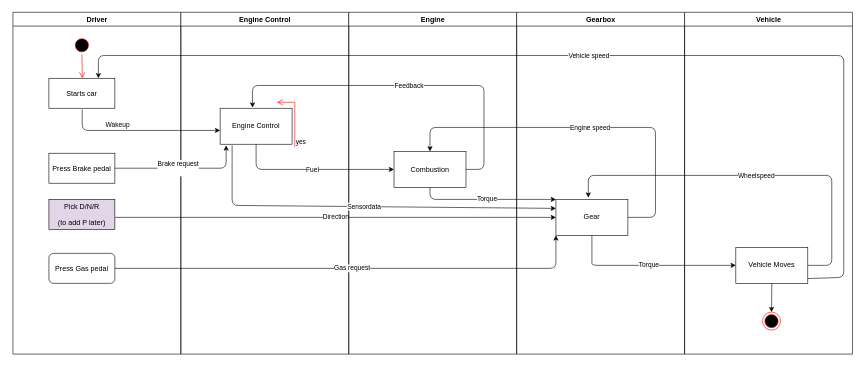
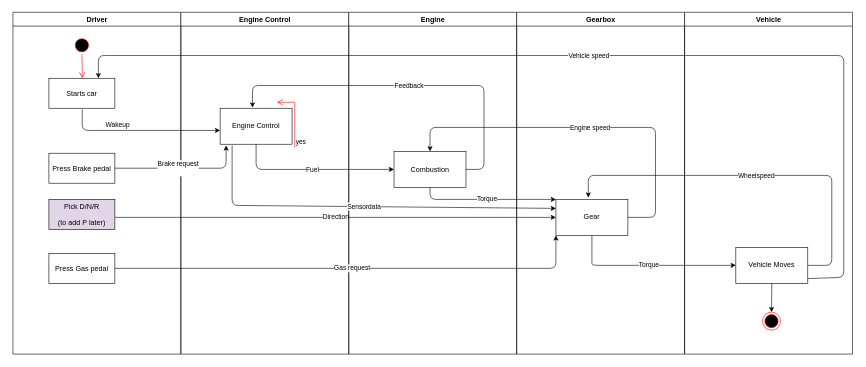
  <mxCell id="0" />
  <mxCell id="1" parent="0" />
  <mxCell id="2" value="Driver" style="swimlane;whiteSpace=wrap" parent="1" vertex="1"><mxGeometry x="20.5" y="20" width="280" height="570" as="geometry" /></mxCell>
  <mxCell id="3" value="" style="ellipse;shape=startState;fillColor=#000000;strokeColor=#ff0000;" parent="2" vertex="1"><mxGeometry x="100" y="40" width="30" height="30" as="geometry" /></mxCell>
  <mxCell id="4" value="" style="edgeStyle=elbowEdgeStyle;elbow=horizontal;verticalAlign=bottom;endArrow=open;endSize=8;strokeColor=#FF0000;endFill=1;rounded=0" parent="2" source="3" target="5" edge="1"><mxGeometry x="100" y="40" as="geometry"><mxPoint x="115" y="110" as="targetPoint" /></mxGeometry></mxCell>
  <mxCell id="5" value="Starts car" style="" parent="2" vertex="1"><mxGeometry x="60" y="110" width="110" height="50" as="geometry" /></mxCell>
  <mxCell id="6" value="Pick D/N/R &#10;&#10;(to add P later)" style="fillColor=#e1d5e7;" parent="2" vertex="1"><mxGeometry x="60" y="312" width="110" height="50" as="geometry" /></mxCell>
- <mxCell id="7" value="Press Gas pedal" style="rounded=1;" parent="2" vertex="1"><mxGeometry x="60" y="402" width="110" height="50" as="geometry" /></mxCell>
+ <mxCell id="7" value="Press Gas pedal" style="" parent="2" vertex="1"><mxGeometry x="60" y="402" width="110" height="50" as="geometry" /></mxCell>
  <mxCell id="8" value="Wakeup" style="endArrow=classic;html=1;entryX=0;entryY=0.5;entryDx=0;entryDy=0;" edge="1" parent="2"><mxGeometry x="-0.288" y="10" relative="1" as="geometry"><mxPoint x="115.5" y="162" as="sourcePoint" /><mxPoint x="345.5" y="197" as="targetPoint" /><Array as="points"><mxPoint x="115.5" y="197" /></Array><mxPoint as="offset" /></mxGeometry></mxCell>
  <mxCell id="9" value="Direction" style="endArrow=classic;html=1;entryX=0;entryY=0.5;entryDx=0;entryDy=0;" edge="1" parent="2" target="20"><mxGeometry relative="1" as="geometry"><mxPoint x="170.5" y="342" as="sourcePoint" /><mxPoint x="270" y="346.5" as="targetPoint" /></mxGeometry></mxCell>
  <mxCell id="10" value="Press Brake pedal" style="" vertex="1" parent="2"><mxGeometry x="60" y="235" width="110" height="50" as="geometry" /></mxCell>
  <mxCell id="11" value="Engine Control" style="swimlane;whiteSpace=wrap" parent="1" vertex="1"><mxGeometry x="300.5" y="20" width="280" height="570" as="geometry" /></mxCell>
  <mxCell id="12" value="yes" style="edgeStyle=elbowEdgeStyle;elbow=horizontal;align=left;verticalAlign=bottom;endArrow=open;endSize=8;strokeColor=#FF0000;exitX=0.5;exitY=0;endFill=1;rounded=0;entryX=0.75;entryY=0.5;entryPerimeter=0" parent="11" edge="1"><mxGeometry x="-1" relative="1" as="geometry"><mxPoint x="160" y="150" as="targetPoint" /><Array as="points"><mxPoint x="190" y="180" /></Array><mxPoint x="190" y="225" as="sourcePoint" /></mxGeometry></mxCell>
  <mxCell id="13" value="no" style="edgeStyle=elbowEdgeStyle;elbow=horizontal;align=left;verticalAlign=top;endArrow=open;endSize=8;strokeColor=#FF0000;endFill=1;rounded=0" parent="11" edge="1"><mxGeometry x="-1" relative="1" as="geometry"><mxPoint x="190.5" y="325" as="targetPoint" /></mxGeometry></mxCell>
  <mxCell id="14" value="Engine Control" style="rounded=0;whiteSpace=wrap;html=1;" vertex="1" parent="11"><mxGeometry x="65.5" y="160" width="120" height="60" as="geometry" /></mxCell>
  <mxCell id="15" value="Engine" style="swimlane;whiteSpace=wrap" parent="1" vertex="1"><mxGeometry x="580.5" y="20" width="280" height="570" as="geometry" /></mxCell>
  <mxCell id="16" value="Combustion" style="rounded=0;whiteSpace=wrap;html=1;" vertex="1" parent="15"><mxGeometry x="75.5" y="232" width="120" height="60" as="geometry" /></mxCell>
  <mxCell id="17" value="" style="endArrow=classic;html=1;entryX=0.45;entryY=-0.017;entryDx=0;entryDy=0;entryPerimeter=0;" edge="1" parent="15" target="14"><mxGeometry relative="1" as="geometry"><mxPoint x="195.5" y="262" as="sourcePoint" /><mxPoint x="295.5" y="262" as="targetPoint" /><Array as="points"><mxPoint x="225.5" y="262" /><mxPoint x="225.5" y="122" /><mxPoint x="-160.5" y="122" /></Array></mxGeometry></mxCell>
  <mxCell id="18" value="Feedback" style="edgeLabel;resizable=0;html=1;align=center;verticalAlign=middle;" connectable="0" vertex="1" parent="17"><mxGeometry relative="1" as="geometry" /></mxCell>
  <mxCell id="19" value="Gearbox" style="swimlane;whiteSpace=wrap;startSize=23;" vertex="1" parent="1"><mxGeometry x="860.5" y="20" width="280" height="570" as="geometry" /></mxCell>
  <mxCell id="20" value="Gear" style="rounded=0;whiteSpace=wrap;html=1;" vertex="1" parent="19"><mxGeometry x="65.5" y="312" width="120" height="60" as="geometry" /></mxCell>
  <mxCell id="21" value="Torque" style="endArrow=classic;html=1;exitX=0.5;exitY=1;exitDx=0;exitDy=0;entryX=0;entryY=0;entryDx=0;entryDy=0;" edge="1" parent="19" target="20"><mxGeometry relative="1" as="geometry"><mxPoint x="-144.5" y="292" as="sourcePoint" /><mxPoint x="85.5" y="334" as="targetPoint" /><Array as="points"><mxPoint x="-144.5" y="312" /></Array></mxGeometry></mxCell>
  <mxCell id="22" value="Fuel" style="endArrow=classic;html=1;exitX=0.5;exitY=1;exitDx=0;exitDy=0;entryX=0;entryY=0.5;entryDx=0;entryDy=0;" edge="1" parent="1" source="14" target="16"><mxGeometry relative="1" as="geometry"><mxPoint x="199.5" y="165" as="sourcePoint" /><mxPoint x="375" y="220" as="targetPoint" /><Array as="points"><mxPoint x="426" y="282" /></Array></mxGeometry></mxCell>
  <mxCell id="23" value="Gas request" style="endArrow=classic;html=1;entryX=0;entryY=1;entryDx=0;entryDy=0;exitX=1;exitY=0.5;exitDx=0;exitDy=0;" edge="1" parent="1" source="7" target="20"><mxGeometry relative="1" as="geometry"><mxPoint x="200.5" y="452" as="sourcePoint" /><mxPoint x="936" y="454.52" as="targetPoint" /><Array as="points"><mxPoint x="926" y="447" /></Array></mxGeometry></mxCell>
  <mxCell id="24" value="Vehicle" style="swimlane;whiteSpace=wrap;startSize=23;" vertex="1" parent="1"><mxGeometry x="1140.5" y="20" width="280" height="570" as="geometry" /></mxCell>
  <mxCell id="25" value="" style="ellipse;shape=endState;fillColor=#000000;strokeColor=#ff0000" vertex="1" parent="24"><mxGeometry x="130" y="500" width="30" height="30" as="geometry" /></mxCell>
  <mxCell id="26" value="Vehicle Moves" style="rounded=0;whiteSpace=wrap;html=1;" vertex="1" parent="24"><mxGeometry x="85.5" y="392" width="120" height="60" as="geometry" /></mxCell>
  <mxCell id="27" value="" style="endArrow=classic;html=1;exitX=0.5;exitY=1;exitDx=0;exitDy=0;entryX=0.5;entryY=0;entryDx=0;entryDy=0;" edge="1" parent="24" source="26" target="25"><mxGeometry width="50" height="50" relative="1" as="geometry"><mxPoint x="-464.5" y="342" as="sourcePoint" /><mxPoint x="-414.5" y="292" as="targetPoint" /></mxGeometry></mxCell>
  <mxCell id="28" value="" style="endArrow=classic;html=1;entryX=0.45;entryY=-0.05;entryDx=0;entryDy=0;entryPerimeter=0;" edge="1" parent="24" target="20"><mxGeometry relative="1" as="geometry"><mxPoint x="205.5" y="422" as="sourcePoint" /><mxPoint x="305.5" y="422" as="targetPoint" /><Array as="points"><mxPoint x="245.5" y="422" /><mxPoint x="245.5" y="272" /><mxPoint x="-160.5" y="272" /></Array></mxGeometry></mxCell>
  <mxCell id="29" value="Wheelspeed" style="edgeLabel;resizable=0;html=1;align=center;verticalAlign=middle;" connectable="0" vertex="1" parent="28"><mxGeometry relative="1" as="geometry" /></mxCell>
  <mxCell id="30" value="&lt;div&gt;Torque&lt;/div&gt;" style="endArrow=classic;html=1;exitX=0.5;exitY=1;exitDx=0;exitDy=0;entryX=0;entryY=0.5;entryDx=0;entryDy=0;" edge="1" parent="1" source="20" target="26"><mxGeometry relative="1" as="geometry"><mxPoint x="1066" y="342" as="sourcePoint" /><mxPoint x="1166" y="342" as="targetPoint" /><Array as="points"><mxPoint x="986" y="432" /><mxPoint x="986" y="442" /></Array></mxGeometry></mxCell>
  <mxCell id="31" value="" style="endArrow=classic;html=1;entryX=0.5;entryY=0;entryDx=0;entryDy=0;exitX=1;exitY=0.5;exitDx=0;exitDy=0;" edge="1" parent="1" source="20" target="16"><mxGeometry relative="1" as="geometry"><mxPoint x="1052" y="362" as="sourcePoint" /><mxPoint x="686" y="249" as="targetPoint" /><Array as="points"><mxPoint x="1092" y="362" /><mxPoint x="1092" y="212" /><mxPoint x="716" y="212" /></Array></mxGeometry></mxCell>
  <mxCell id="32" value="Engine speed" style="edgeLabel;resizable=0;html=1;align=center;verticalAlign=middle;" connectable="0" vertex="1" parent="31"><mxGeometry relative="1" as="geometry" /></mxCell>
  <mxCell id="33" value="" style="endArrow=classic;html=1;entryX=0.75;entryY=0;entryDx=0;entryDy=0;exitX=1;exitY=0.867;exitDx=0;exitDy=0;exitPerimeter=0;" edge="1" parent="1" source="26" target="5"><mxGeometry relative="1" as="geometry"><mxPoint x="1366" y="462" as="sourcePoint" /><mxPoint x="1000" y="349" as="targetPoint" /><Array as="points"><mxPoint x="1406" y="462" /><mxPoint x="1406" y="92" /><mxPoint x="163" y="92" /></Array></mxGeometry></mxCell>
  <mxCell id="34" value="Vehicle speed" style="edgeLabel;resizable=0;html=1;align=center;verticalAlign=middle;" connectable="0" vertex="1" parent="33"><mxGeometry relative="1" as="geometry" /></mxCell>
  <mxCell id="35" value="Sensordata" style="endArrow=classic;html=1;exitX=0.5;exitY=1;exitDx=0;exitDy=0;entryX=0;entryY=0.25;entryDx=0;entryDy=0;" edge="1" parent="1" target="20"><mxGeometry relative="1" as="geometry"><mxPoint x="386" y="242" as="sourcePoint" /><mxPoint x="616" y="284" as="targetPoint" /><Array as="points"><mxPoint x="386" y="342" /></Array></mxGeometry></mxCell>
  <mxCell id="36" value="&lt;div&gt;Brake request&lt;/div&gt;&lt;div&gt;&lt;br&gt;&lt;/div&gt;" style="endArrow=classic;html=1;exitX=1;exitY=0.5;exitDx=0;exitDy=0;" edge="1" parent="1" source="10"><mxGeometry x="-0.056" relative="1" as="geometry"><mxPoint x="626" y="342" as="sourcePoint" /><mxPoint x="376" y="242" as="targetPoint" /><Array as="points"><mxPoint x="376" y="280" /></Array><mxPoint as="offset" /></mxGeometry></mxCell>
